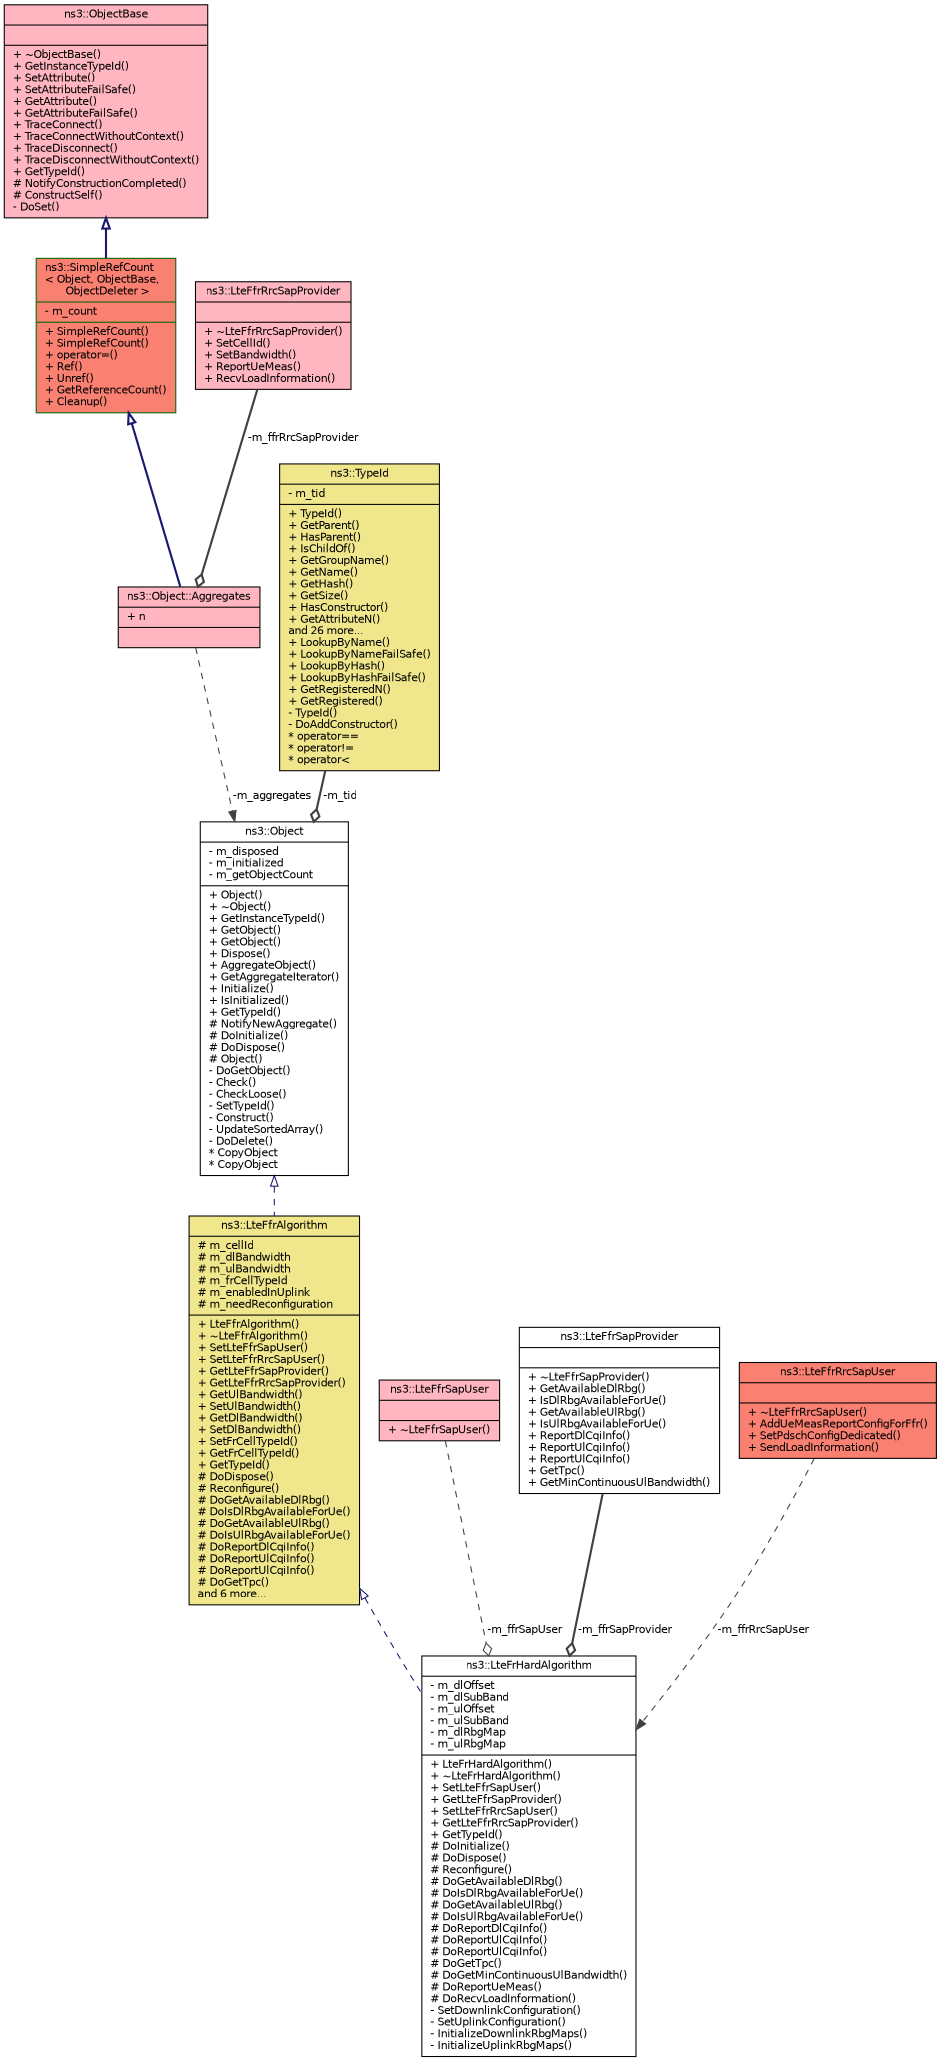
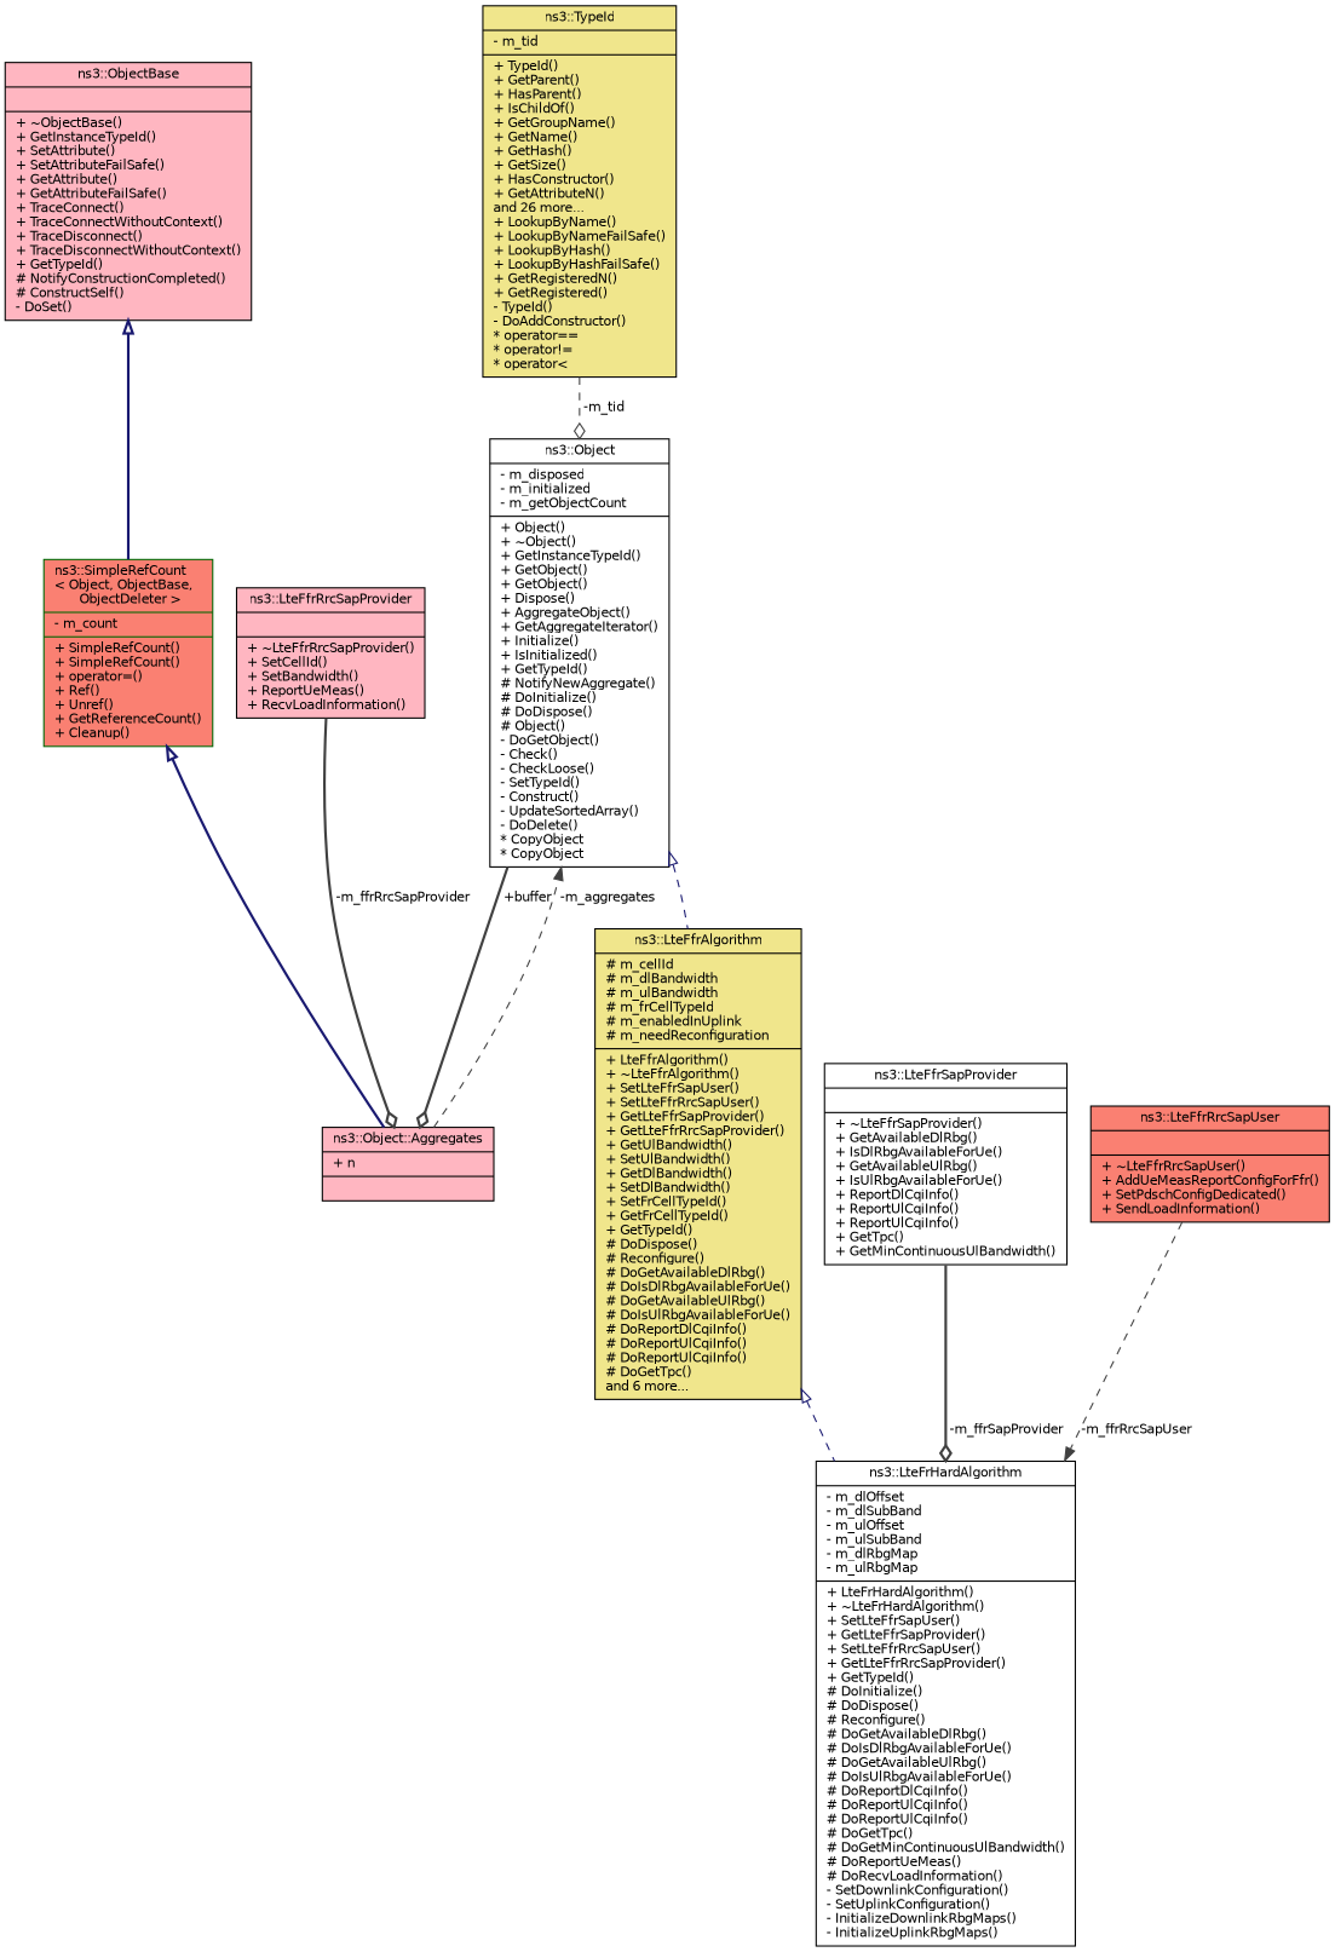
  digraph {
    node [color=black fillcolor=lightpink fontname=Helvetica fontsize=10 shape=record style=filled]
    edge [color=grey25 fontname=Helvetica fontsize=10 labelfontname=Helvetica labelfontsize=10 style=dashed arrowhead=odiamond]
    n1 [fillcolor=white fontcolor=black height=0.2 label="{ns3::LteFrHardAlgorithm\n|- m_dlOffset\l- m_dlSubBand\l- m_ulOffset\l- m_ulSubBand\l- m_dlRbgMap\l- m_ulRbgMap\l|+ LteFrHardAlgorithm()\l+ ~LteFrHardAlgorithm()\l+ SetLteFfrSapUser()\l+ GetLteFfrSapProvider()\l+ SetLteFfrRrcSapUser()\l+ GetLteFfrRrcSapProvider()\l+ GetTypeId()\l# DoInitialize()\l# DoDispose()\l# Reconfigure()\l# DoGetAvailableDlRbg()\l# DoIsDlRbgAvailableForUe()\l# DoGetAvailableUlRbg()\l# DoIsUlRbgAvailableForUe()\l# DoReportDlCqiInfo()\l# DoReportUlCqiInfo()\l# DoReportUlCqiInfo()\l# DoGetTpc()\l# DoGetMinContinuousUlBandwidth()\l# DoReportUeMeas()\l# DoRecvLoadInformation()\l- SetDownlinkConfiguration()\l- SetUplinkConfiguration()\l- InitializeDownlinkRbgMaps()\l- InitializeUplinkRbgMaps()\l}" width=0.4]
    n2 [fillcolor=khaki height=0.2 label="{ns3::LteFfrAlgorithm\n|# m_cellId\l# m_dlBandwidth\l# m_ulBandwidth\l# m_frCellTypeId\l# m_enabledInUplink\l# m_needReconfiguration\l|+ LteFfrAlgorithm()\l+ ~LteFfrAlgorithm()\l+ SetLteFfrSapUser()\l+ SetLteFfrRrcSapUser()\l+ GetLteFfrSapProvider()\l+ GetLteFfrRrcSapProvider()\l+ GetUlBandwidth()\l+ SetUlBandwidth()\l+ GetDlBandwidth()\l+ SetDlBandwidth()\l+ SetFrCellTypeId()\l+ GetFrCellTypeId()\l+ GetTypeId()\l# DoDispose()\l# Reconfigure()\l# DoGetAvailableDlRbg()\l# DoIsDlRbgAvailableForUe()\l# DoGetAvailableUlRbg()\l# DoIsUlRbgAvailableForUe()\l# DoReportDlCqiInfo()\l# DoReportUlCqiInfo()\l# DoReportUlCqiInfo()\l# DoGetTpc()\land 6 more...\l}" width=0.4]
    n3 [fillcolor=white height=0.2 label="{ns3::Object\n|- m_disposed\l- m_initialized\l- m_getObjectCount\l|+ Object()\l+ ~Object()\l+ GetInstanceTypeId()\l+ GetObject()\l+ GetObject()\l+ Dispose()\l+ AggregateObject()\l+ GetAggregateIterator()\l+ Initialize()\l+ IsInitialized()\l+ GetTypeId()\l# NotifyNewAggregate()\l# DoInitialize()\l# DoDispose()\l# Object()\l- DoGetObject()\l- Check()\l- CheckLoose()\l- SetTypeId()\l- Construct()\l- UpdateSortedArray()\l- DoDelete()\l* CopyObject\l* CopyObject\l}" width=0.4]
    n4 [height=0.2 label="{ns3::Object::Aggregates\n|+ n\l|}" width=0.4]
    n5 [color=darkgreen fillcolor=salmon height=0.2 label="{ns3::SimpleRefCount\l\< Object, ObjectBase,\l ObjectDeleter \>\n|- m_count\l|+ SimpleRefCount()\l+ SimpleRefCount()\l+ operator=()\l+ Ref()\l+ Unref()\l+ GetReferenceCount()\l+ Cleanup()\l}" width=0.4]
    n6 [height=0.2 label="{ns3::ObjectBase\n||+ ~ObjectBase()\l+ GetInstanceTypeId()\l+ SetAttribute()\l+ SetAttributeFailSafe()\l+ GetAttribute()\l+ GetAttributeFailSafe()\l+ TraceConnect()\l+ TraceConnectWithoutContext()\l+ TraceDisconnect()\l+ TraceDisconnectWithoutContext()\l+ GetTypeId()\l# NotifyConstructionCompleted()\l# ConstructSelf()\l- DoSet()\l}" width=0.4]
    n7 [fillcolor=khaki height=0.2 label="{ns3::TypeId\n|- m_tid\l|+ TypeId()\l+ GetParent()\l+ HasParent()\l+ IsChildOf()\l+ GetGroupName()\l+ GetName()\l+ GetHash()\l+ GetSize()\l+ HasConstructor()\l+ GetAttributeN()\land 26 more...\l+ LookupByName()\l+ LookupByNameFailSafe()\l+ LookupByHash()\l+ LookupByHashFailSafe()\l+ GetRegisteredN()\l+ GetRegistered()\l- TypeId()\l- DoAddConstructor()\l* operator==\l* operator!=\l* operator\<\l}" width=0.4]
-   n8 [height=0.2 label="{ns3::LteFfrSapUser\n||+ ~LteFfrSapUser()\l}" width=0.4]
    n9 [fillcolor=white height=0.2 label="{ns3::LteFfrSapProvider\n||+ ~LteFfrSapProvider()\l+ GetAvailableDlRbg()\l+ IsDlRbgAvailableForUe()\l+ GetAvailableUlRbg()\l+ IsUlRbgAvailableForUe()\l+ ReportDlCqiInfo()\l+ ReportUlCqiInfo()\l+ ReportUlCqiInfo()\l+ GetTpc()\l+ GetMinContinuousUlBandwidth()\l}" width=0.4]
    n10 [height=0.2 label="{ns3::LteFfrRrcSapProvider\n||+ ~LteFfrRrcSapProvider()\l+ SetCellId()\l+ SetBandwidth()\l+ ReportUeMeas()\l+ RecvLoadInformation()\l}" width=0.4]
    n11 [fillcolor=salmon height=0.2 label="{ns3::LteFfrRrcSapUser\n||+ ~LteFfrRrcSapUser()\l+ AddUeMeasReportConfigForFfr()\l+ SetPdschConfigDedicated()\l+ SendLoadInformation()\l}" width=0.4]
    n2 -> n1 [arrowtail=onormal color=midnightblue dir=back arrowhead=""]
    n3 -> n2 [arrowtail=onormal color=midnightblue dir=back arrowhead=""]
+   n3 -> n4 [label=" +buffer" style=bold]
    n4 -> n3 [arrowhead=normal label=" -m_aggregates"]
    n5 -> n4 [arrowtail=onormal color=midnightblue dir=back style=bold arrowhead=""]
    n6 -> n5 [arrowtail=onormal color=midnightblue dir=back style=bold arrowhead=""]
-   n7 -> n3 [label=" -m_tid" style=bold]
-   n8 -> n1 [label=" -m_ffrSapUser"]
+   n7 -> n3 [label=" -m_tid"]
    n9 -> n1 [label=" -m_ffrSapProvider" style=bold]
    n10 -> n4 [label=" -m_ffrRrcSapProvider" style=bold]
    n11 -> n1 [arrowhead=normal label=" -m_ffrRrcSapUser"]
  }
